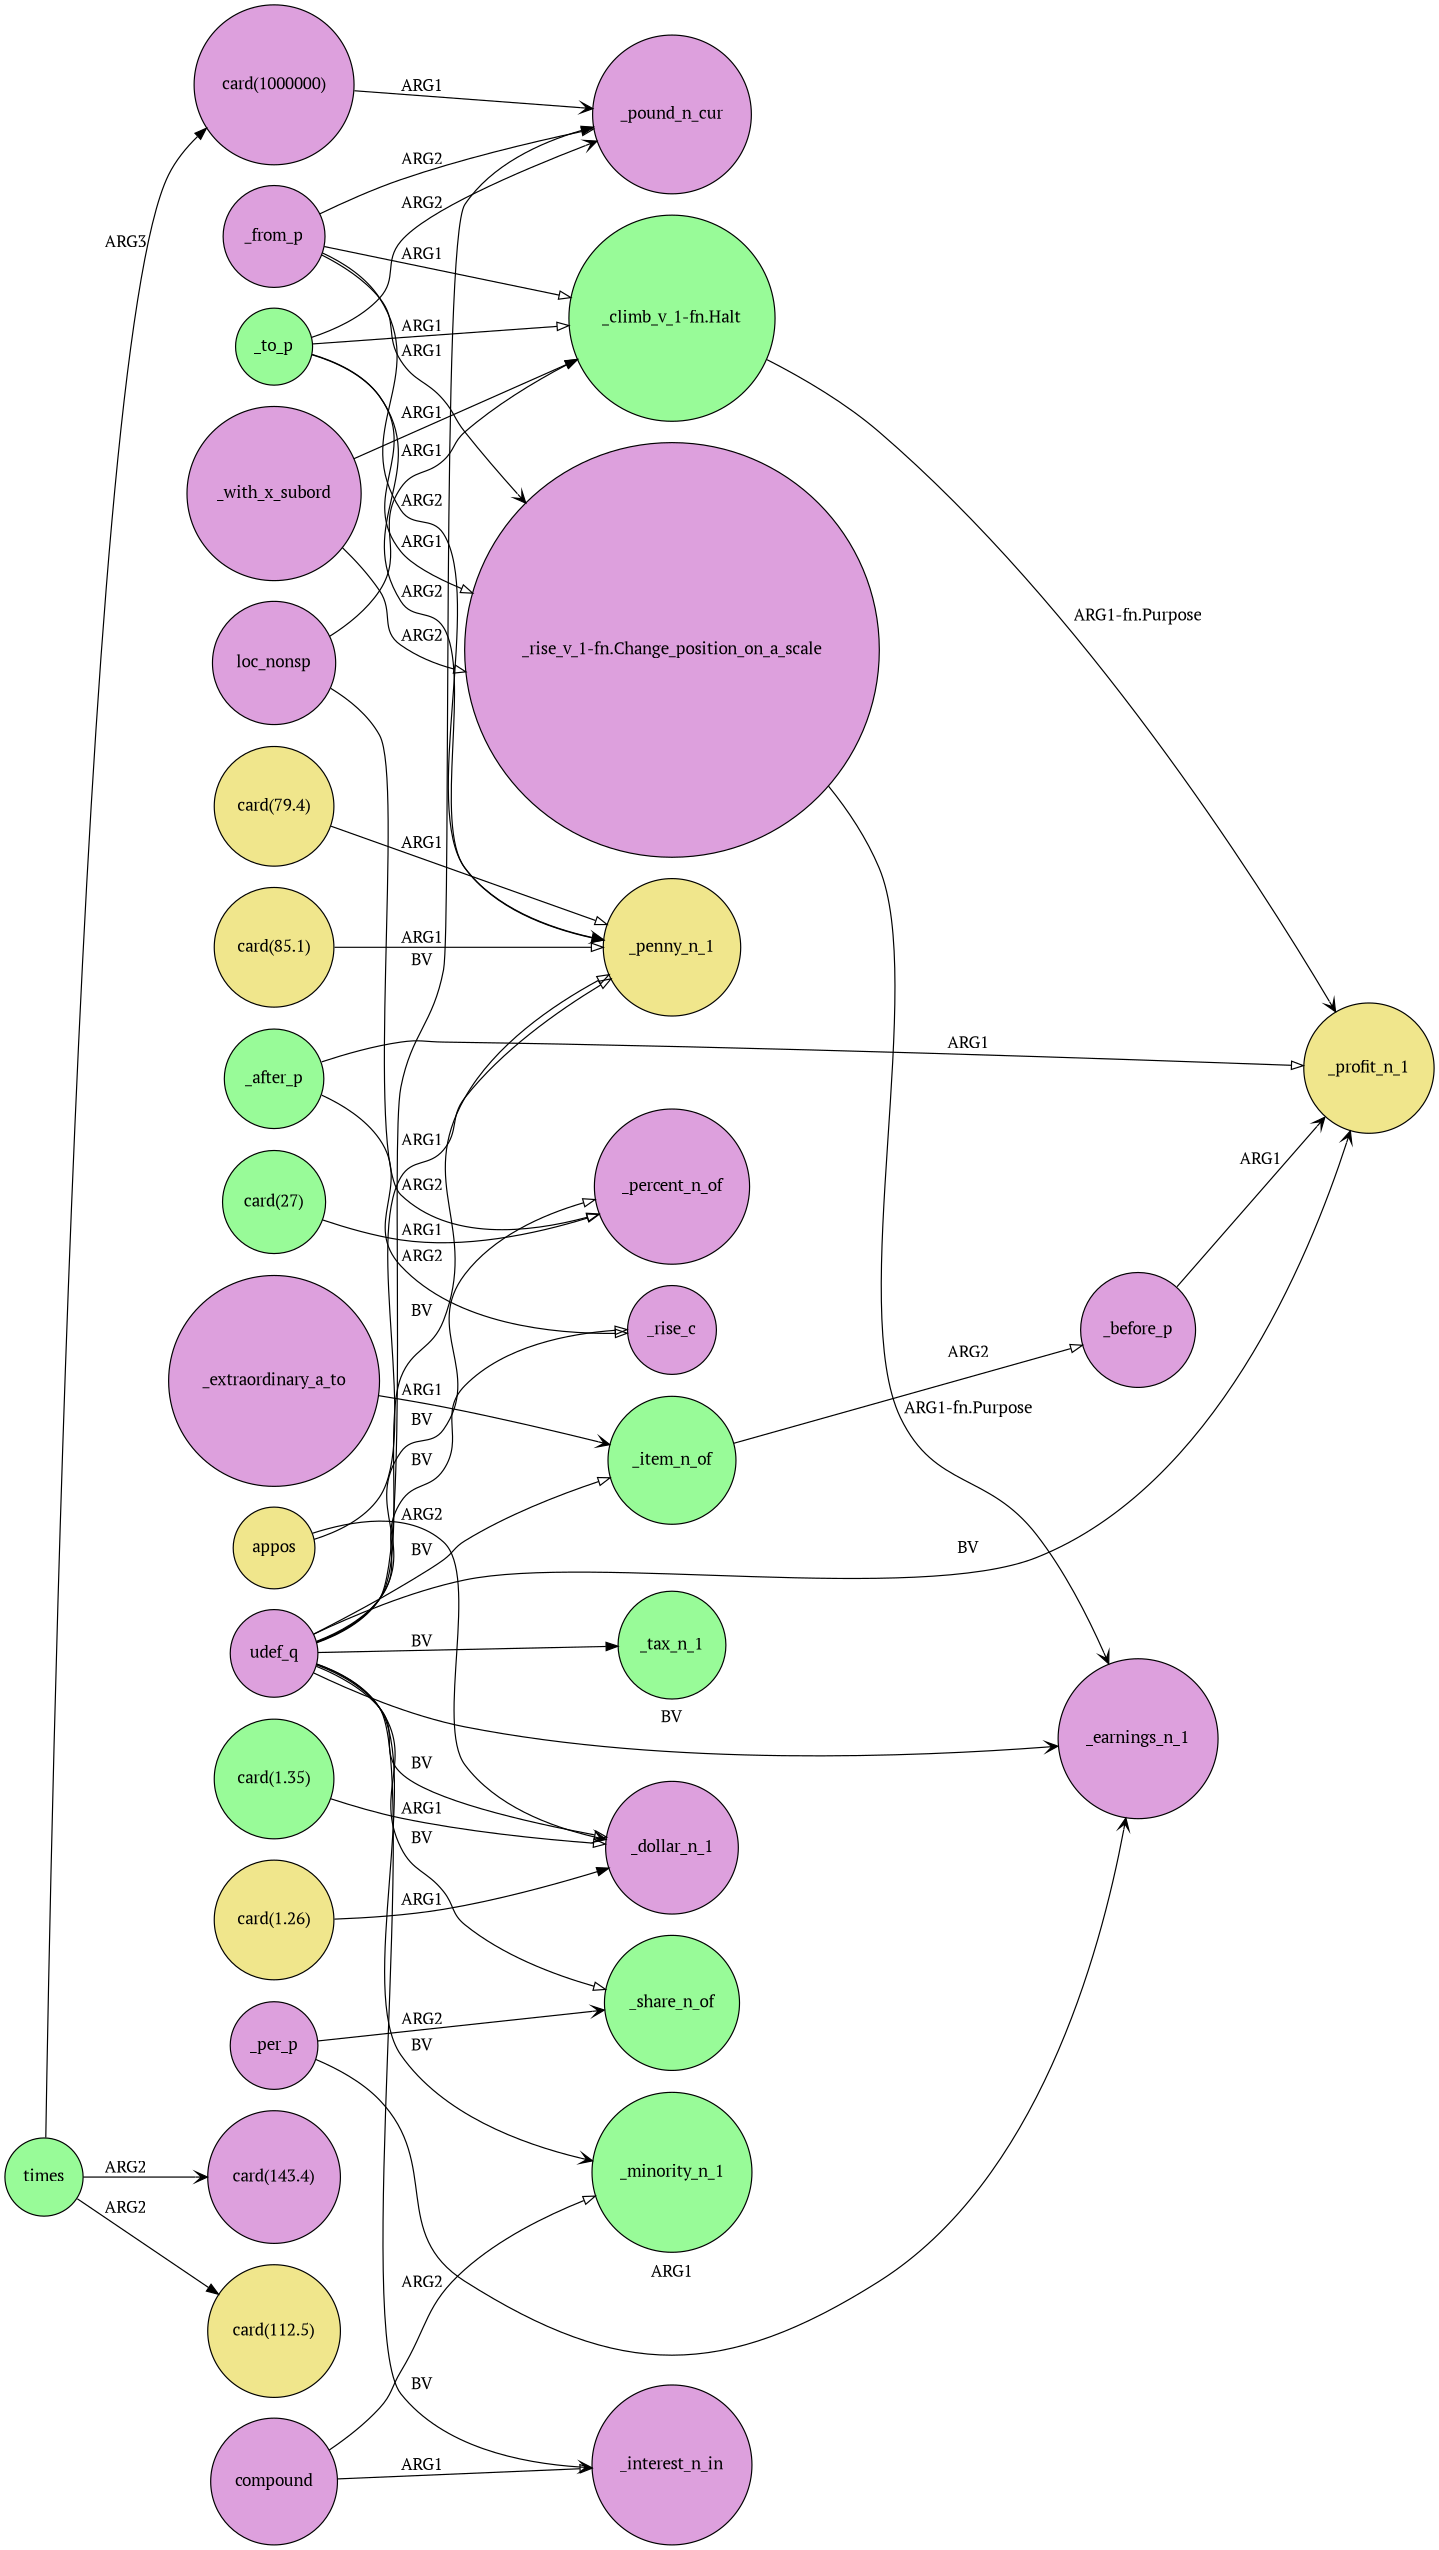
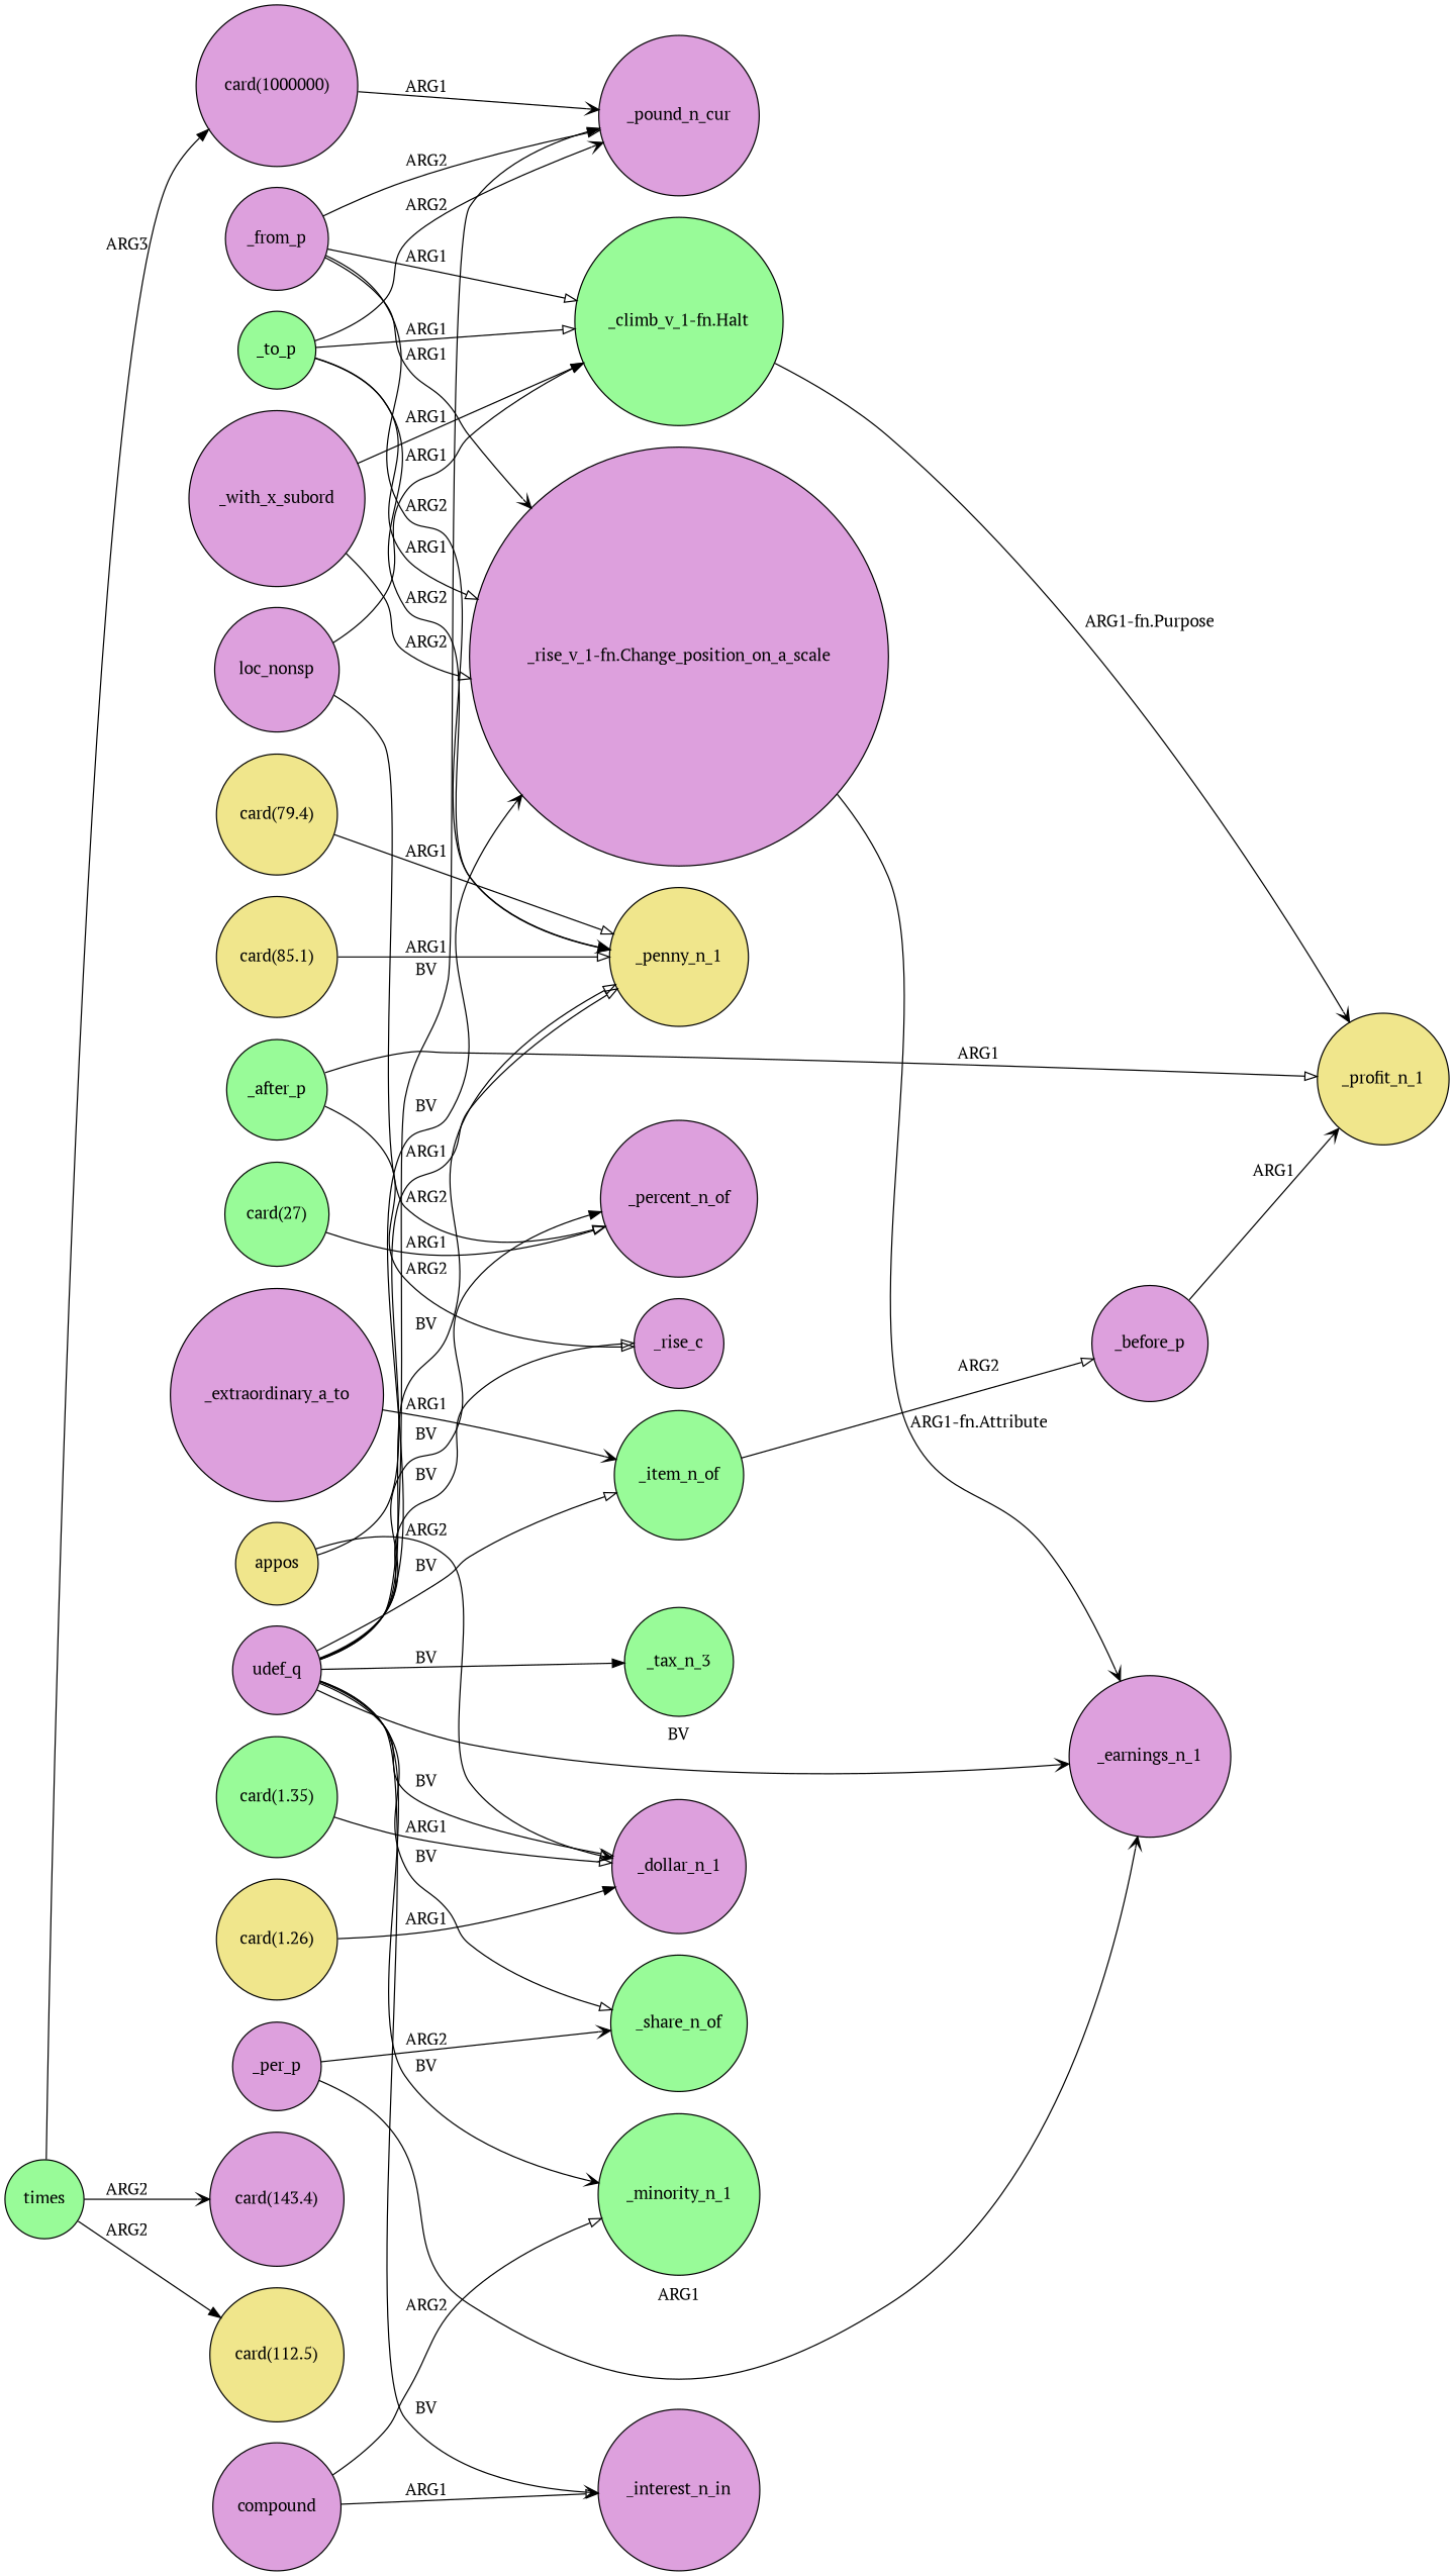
  digraph {
    fontname="PT Serif"
    rankdir=LR
    node [fillcolor=plum fontname="PT Serif" shape=circle style=filled]
    edge [arrowhead=onormal fontname="PT Serif"]
    udef_q
    _pound_n_cur
    _minority_n_1 [fillcolor=palegreen]
    _penny_n_1 [fillcolor=khaki]
    _dollar_n_1
-   _tax_n_1 [fillcolor=palegreen]
+   _tax_n_1 [fillcolor=palegreen label=_tax_n_3]
    _interest_n_in
    _profit_n_1 [fillcolor=khaki]
    _earnings_n_1
    n10 [label=_rise_c]
    _item_n_of [fillcolor=palegreen]
    _percent_n_of
    _share_n_of [fillcolor=palegreen]
    _before_p
    loc_nonsp
    "_climb_v_1-fn.Halt" [fillcolor=palegreen]
    _with_x_subord
    "_rise_v_1-fn.Change_position_on_a_scale"
    compound
    _to_p [fillcolor=palegreen]
    _from_p
    "card(85.1)" [fillcolor=khaki]
    times [fillcolor=palegreen]
    "card(143.4)"
    "card(1000000)"
    "card(112.5)" [fillcolor=khaki]
    appos [fillcolor=khaki]
    "card(1.26)" [fillcolor=khaki]
    "card(27)" [fillcolor=palegreen]
    _after_p [fillcolor=palegreen]
    _per_p
    "card(1.35)" [fillcolor=palegreen]
    _extraordinary_a_to
    "card(79.4)" [fillcolor=khaki]
    udef_q -> _pound_n_cur [arrowhead=normal label=BV]
    udef_q -> _minority_n_1 [arrowhead=vee label=BV]
    udef_q -> _penny_n_1 [label=BV]
    udef_q -> _dollar_n_1 [label=BV]
    udef_q -> _tax_n_1 [arrowhead=normal label=BV]
    udef_q -> _interest_n_in [arrowhead=vee label=BV]
-   udef_q -> _profit_n_1 [arrowhead=vee label=BV]
+   udef_q -> "_rise_v_1-fn.Change_position_on_a_scale" [arrowhead=vee label=BV]
    udef_q -> _earnings_n_1 [arrowhead=vee label=BV]
    udef_q -> n10 [label=BV]
    udef_q -> _item_n_of [label=BV]
-   udef_q -> _percent_n_of [label=BV]
+   udef_q -> _percent_n_of [arrowhead=normal label=BV]
    udef_q -> _share_n_of [label=BV]
    _item_n_of -> _before_p [label=ARG2]
    _before_p -> _profit_n_1 [arrowhead=vee label=ARG1]
    loc_nonsp -> _percent_n_of [label=ARG2]
    loc_nonsp -> "_climb_v_1-fn.Halt" [arrowhead=normal label=ARG1]
    "_climb_v_1-fn.Halt" -> _profit_n_1 [arrowhead=vee label="ARG1-fn.Purpose"]
    _with_x_subord -> "_climb_v_1-fn.Halt" [arrowhead=normal label=ARG1]
    _with_x_subord -> "_rise_v_1-fn.Change_position_on_a_scale" [label=ARG2]
-   "_rise_v_1-fn.Change_position_on_a_scale" -> _earnings_n_1 [arrowhead=vee label="ARG1-fn.Purpose"]
+   "_rise_v_1-fn.Change_position_on_a_scale" -> _earnings_n_1 [arrowhead=vee label="ARG1-fn.Attribute"]
    compound -> _minority_n_1 [label=ARG2]
    compound -> _interest_n_in [label=ARG1]
    _to_p -> _pound_n_cur [arrowhead=vee label=ARG2]
    _to_p -> _penny_n_1 [arrowhead=vee label=ARG2]
    _to_p -> "_climb_v_1-fn.Halt" [label=ARG1]
    _to_p -> "_rise_v_1-fn.Change_position_on_a_scale" [label=ARG1]
    _from_p -> _pound_n_cur [label=ARG2]
    _from_p -> _penny_n_1 [arrowhead=normal label=ARG2]
    _from_p -> "_climb_v_1-fn.Halt" [label=ARG1]
    _from_p -> "_rise_v_1-fn.Change_position_on_a_scale" [arrowhead=vee label=ARG1]
    "card(85.1)" -> _penny_n_1 [label=ARG1]
    times -> "card(143.4)" [arrowhead=vee label=ARG2]
    times -> "card(1000000)" [arrowhead=normal label=ARG3]
    times -> "card(112.5)" [arrowhead=normal label=ARG2]
    "card(1000000)" -> _pound_n_cur [arrowhead=vee label=ARG1]
    appos -> _penny_n_1 [label=ARG1]
    appos -> _dollar_n_1 [arrowhead=vee label=ARG2]
    "card(1.26)" -> _dollar_n_1 [arrowhead=normal label=ARG1]
    "card(27)" -> _percent_n_of [label=ARG1]
    _after_p -> _profit_n_1 [label=ARG1]
    _after_p -> n10 [label=ARG2]
    _per_p -> _earnings_n_1 [arrowhead=vee label=ARG1]
    _per_p -> _share_n_of [arrowhead=vee label=ARG2]
    "card(1.35)" -> _dollar_n_1 [label=ARG1]
    _extraordinary_a_to -> _item_n_of [arrowhead=vee label=ARG1]
    "card(79.4)" -> _penny_n_1 [label=ARG1]
  }
